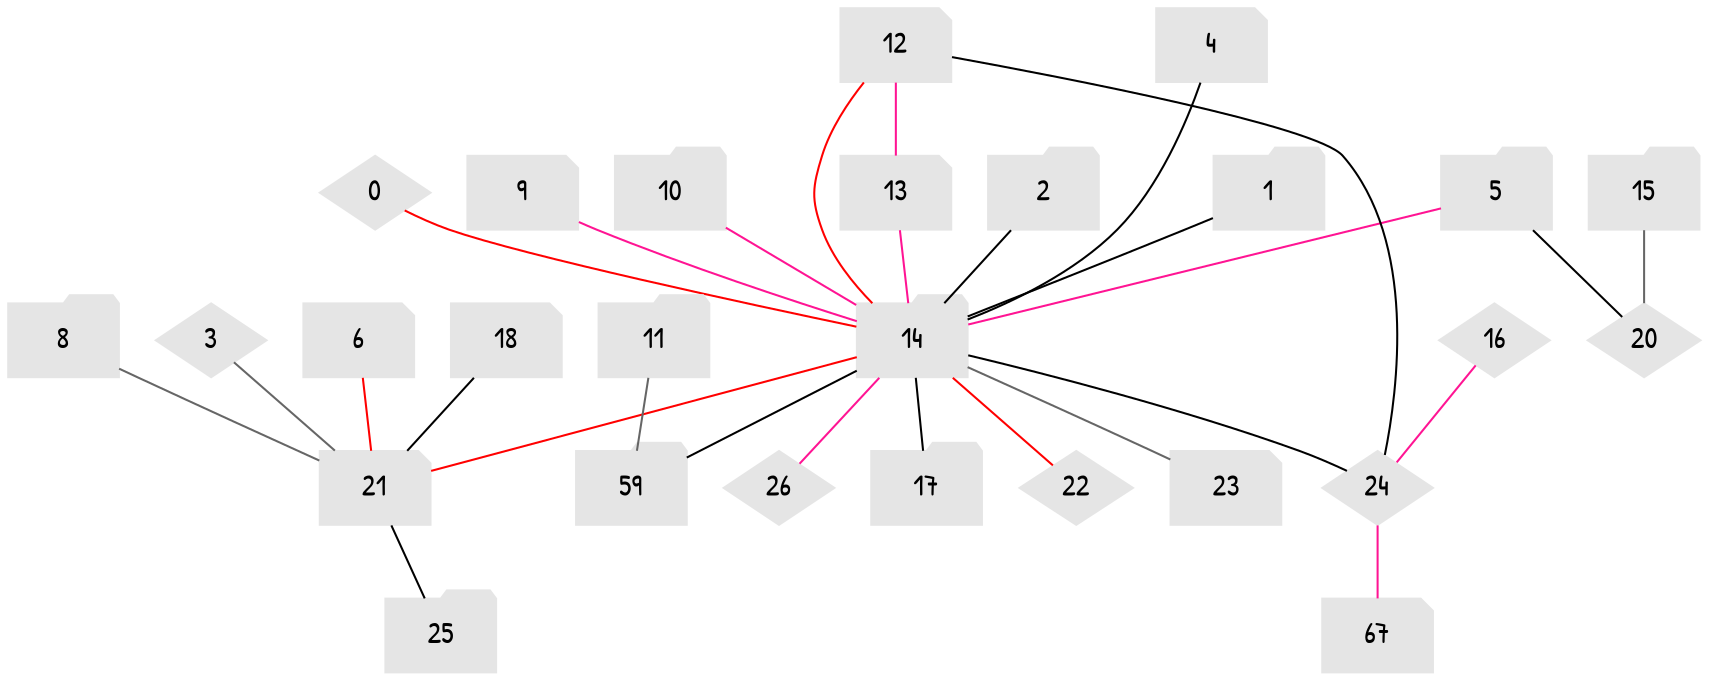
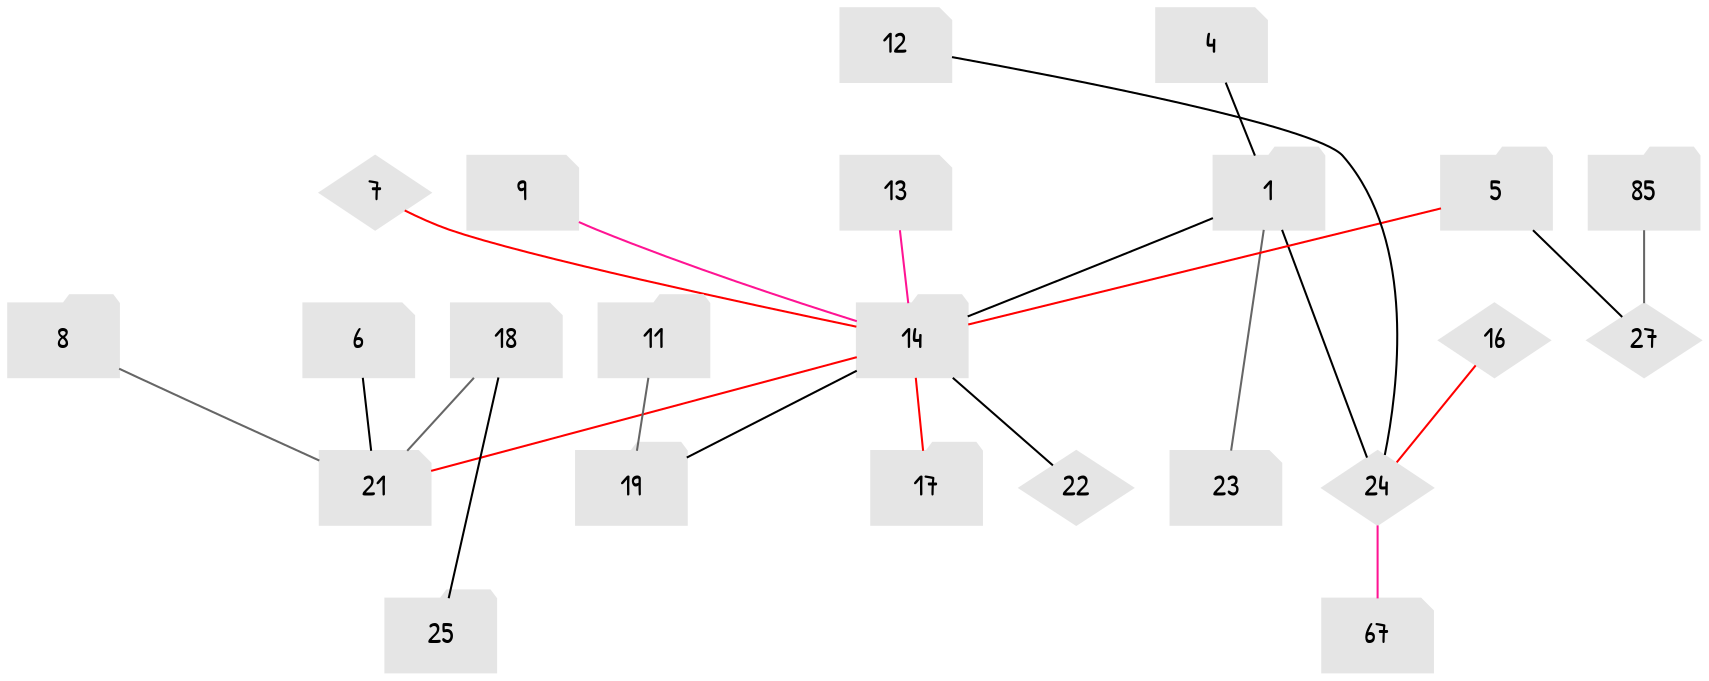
  graph {
    fontname="Patrick Hand"
    node [color=gray90 fontname="Patrick Hand" shape=folder style=filled]
    edge [color=black fontname="Patrick Hand" weight=1.0]
    1
    14
    21 [shape=note]
-   19 [label=59]
+   19
    24 [shape=diamond]
    17
    22 [shape=diamond]
    23 [shape=note]
-   26 [shape=diamond]
-   2
-   3 [shape=diamond]
    25
    4 [shape=note]
    5
-   20 [shape=diamond]
+   20 [shape=diamond label=27]
    6 [shape=note]
-   7 [shape=diamond label=0]
+   7 [shape=diamond]
    8
    9 [shape=note]
-   10
    11
    12 [shape=note]
    13 [shape=note]
    n24 [label=67 shape=note]
-   15
+   15 [label=85]
    16 [shape=diamond]
    18 [shape=note]
    1 -- 14
    14 -- 21 [color=red]
    14 -- 19
-   14 -- 24
-   14 -- 17
-   14 -- 22 [color=red]
-   14 -- 23 [color=gray40]
-   14 -- 26 [color=deeppink]
-   21 -- 25
+   1 -- 24
+   14 -- 17 [color=red]
+   14 -- 22
+   1 -- 23 [color=gray40]
+   18 -- 25
    24 -- n24 [color=deeppink]
-   2 -- 14
-   3 -- 21 [color=gray40]
-   4 -- 14
-   5 -- 14 [color=deeppink]
+   4 -- 1
+   5 -- 14 [color=red]
    5 -- 20
-   6 -- 21 [color=red]
+   6 -- 21
    7 -- 14 [color=red]
    8 -- 21 [color=gray40]
    9 -- 14 [color=deeppink]
-   10 -- 14 [color=deeppink]
    11 -- 19 [color=gray40]
-   12 -- 14 [color=red]
    12 -- 24
-   12 -- 13 [color=deeppink]
    13 -- 14 [color=deeppink]
    15 -- 20 [color=gray40]
-   16 -- 24 [color=deeppink]
-   18 -- 21
+   16 -- 24 [color=red]
+   18 -- 21 [color=gray40]
  }
